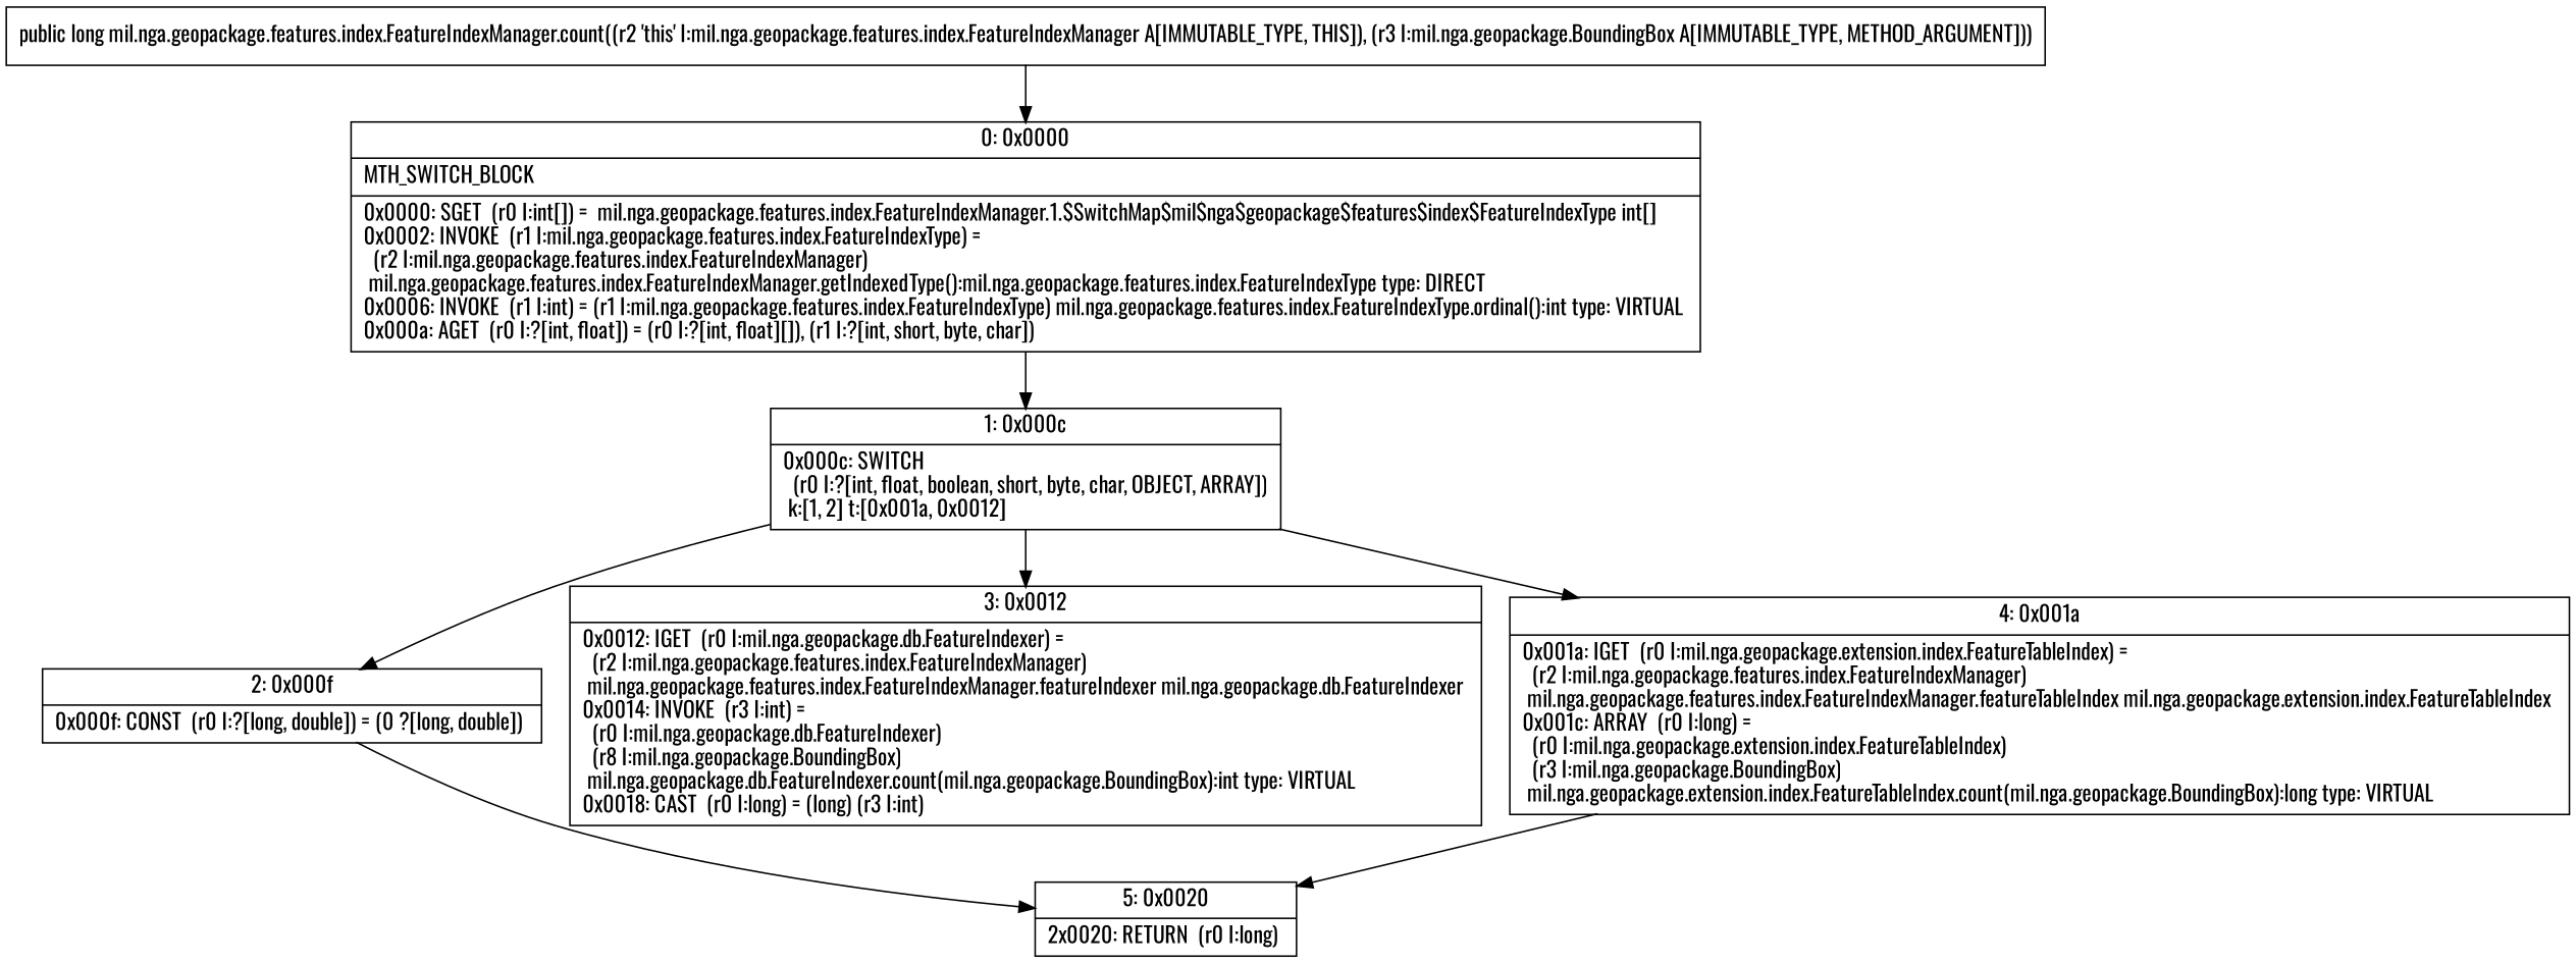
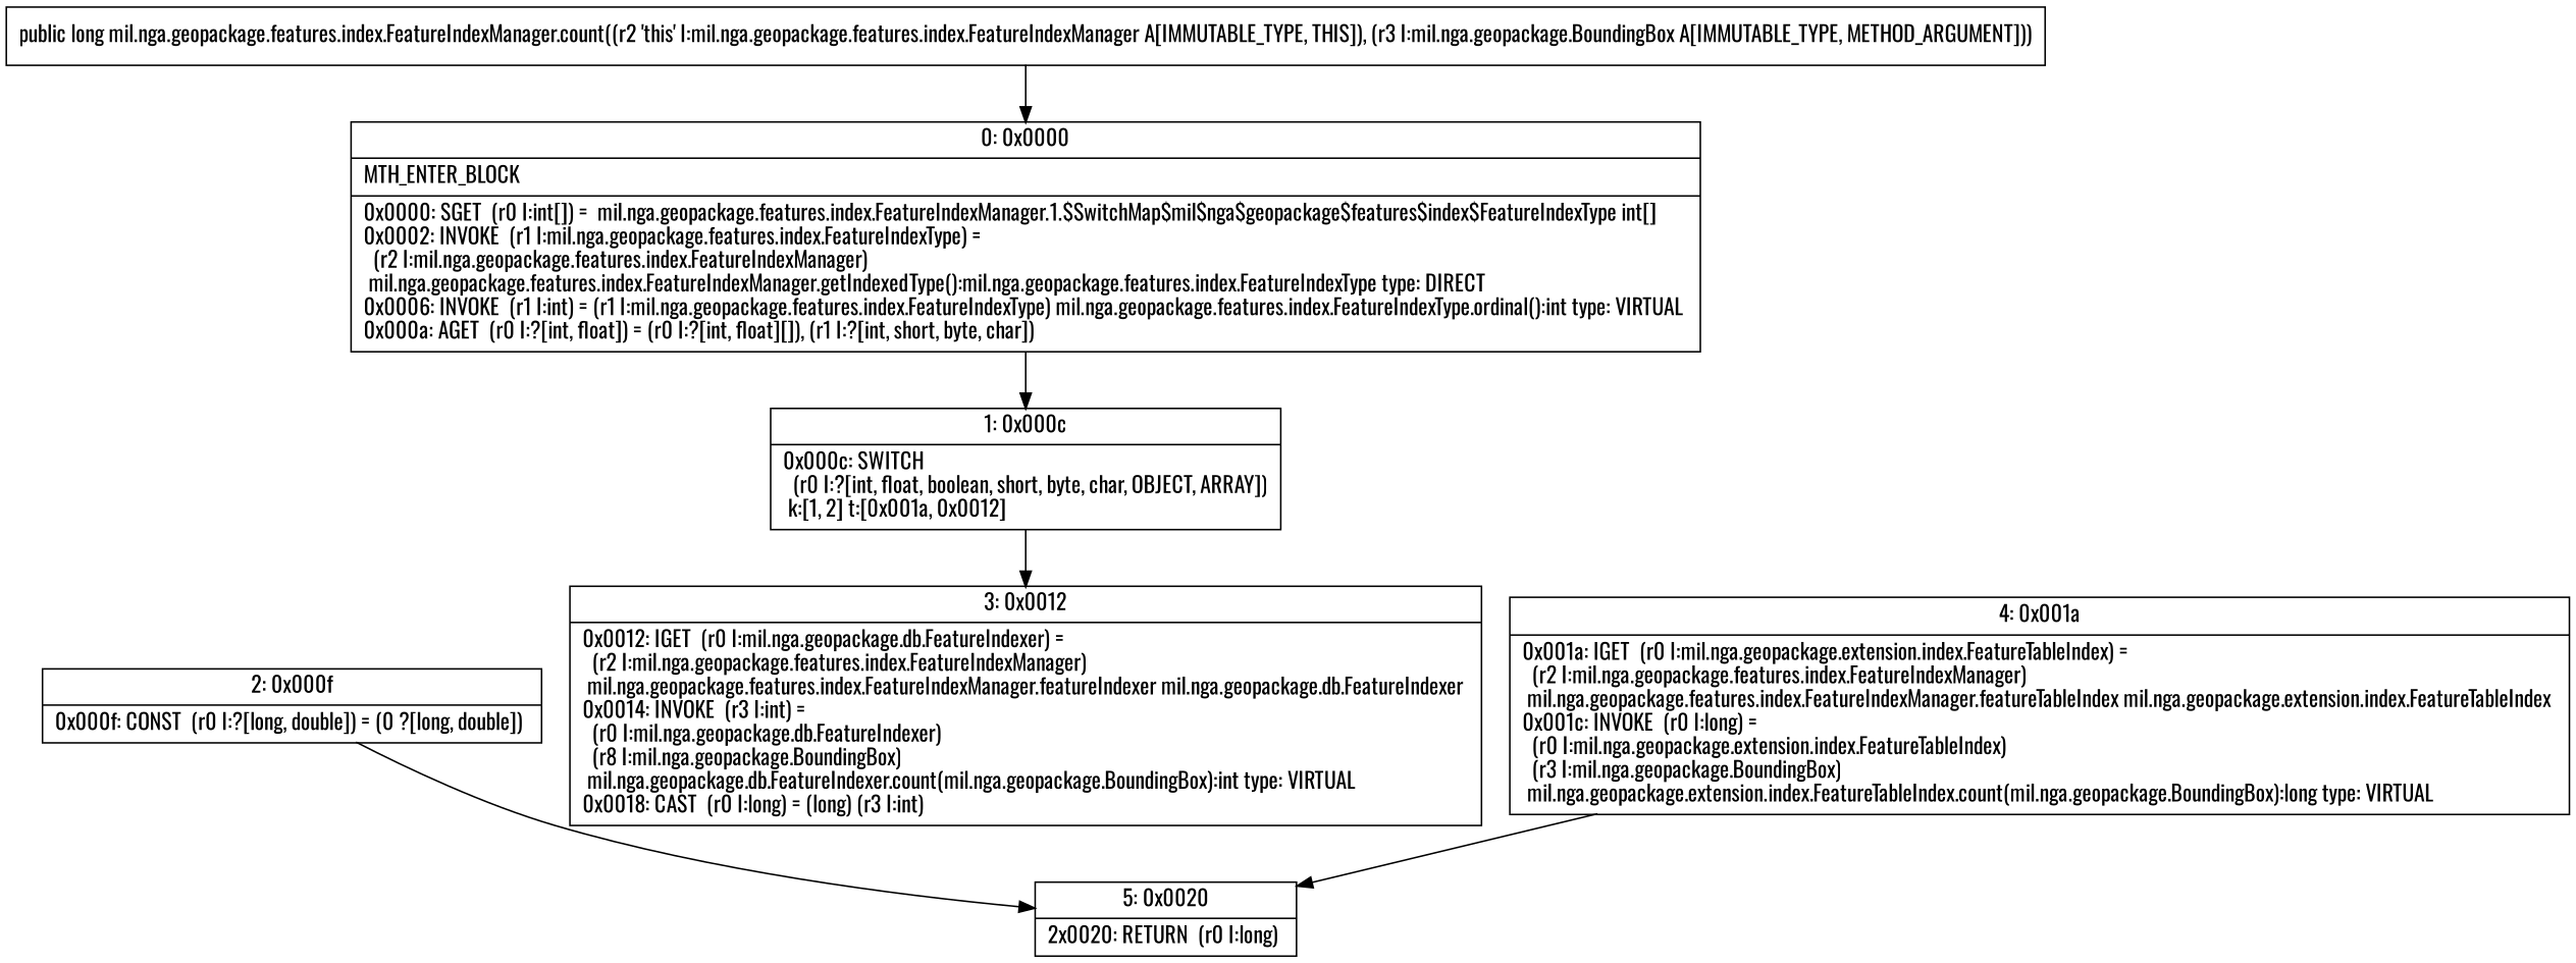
  digraph {
    fontname=Oswald
    node [fontname=Oswald shape=record]
    edge [fontname=Oswald]
-   n1 [label="{0\:\ 0x0000|MTH_SWITCH_BLOCK\l|0x0000: SGET  (r0 I:int[]) =  mil.nga.geopackage.features.index.FeatureIndexManager.1.$SwitchMap$mil$nga$geopackage$features$index$FeatureIndexType int[] \l0x0002: INVOKE  (r1 I:mil.nga.geopackage.features.index.FeatureIndexType) = \l  (r2 I:mil.nga.geopackage.features.index.FeatureIndexManager)\l mil.nga.geopackage.features.index.FeatureIndexManager.getIndexedType():mil.nga.geopackage.features.index.FeatureIndexType type: DIRECT \l0x0006: INVOKE  (r1 I:int) = (r1 I:mil.nga.geopackage.features.index.FeatureIndexType) mil.nga.geopackage.features.index.FeatureIndexType.ordinal():int type: VIRTUAL \l0x000a: AGET  (r0 I:?[int, float]) = (r0 I:?[int, float][]), (r1 I:?[int, short, byte, char]) \l}"]
+   n1 [label="{0\:\ 0x0000|MTH_ENTER_BLOCK\l|0x0000: SGET  (r0 I:int[]) =  mil.nga.geopackage.features.index.FeatureIndexManager.1.$SwitchMap$mil$nga$geopackage$features$index$FeatureIndexType int[] \l0x0002: INVOKE  (r1 I:mil.nga.geopackage.features.index.FeatureIndexType) = \l  (r2 I:mil.nga.geopackage.features.index.FeatureIndexManager)\l mil.nga.geopackage.features.index.FeatureIndexManager.getIndexedType():mil.nga.geopackage.features.index.FeatureIndexType type: DIRECT \l0x0006: INVOKE  (r1 I:int) = (r1 I:mil.nga.geopackage.features.index.FeatureIndexType) mil.nga.geopackage.features.index.FeatureIndexType.ordinal():int type: VIRTUAL \l0x000a: AGET  (r0 I:?[int, float]) = (r0 I:?[int, float][]), (r1 I:?[int, short, byte, char]) \l}"]
    n2 [label="{1\:\ 0x000c|0x000c: SWITCH  \l  (r0 I:?[int, float, boolean, short, byte, char, OBJECT, ARRAY])\l k:[1, 2] t:[0x001a, 0x0012] \l}"]
    n3 [label="{2\:\ 0x000f|0x000f: CONST  (r0 I:?[long, double]) = (0 ?[long, double]) \l}"]
    n4 [label="{3\:\ 0x0012|0x0012: IGET  (r0 I:mil.nga.geopackage.db.FeatureIndexer) = \l  (r2 I:mil.nga.geopackage.features.index.FeatureIndexManager)\l mil.nga.geopackage.features.index.FeatureIndexManager.featureIndexer mil.nga.geopackage.db.FeatureIndexer \l0x0014: INVOKE  (r3 I:int) = \l  (r0 I:mil.nga.geopackage.db.FeatureIndexer)\l  (r8 I:mil.nga.geopackage.BoundingBox)\l mil.nga.geopackage.db.FeatureIndexer.count(mil.nga.geopackage.BoundingBox):int type: VIRTUAL \l0x0018: CAST  (r0 I:long) = (long) (r3 I:int) \l}"]
-   n5 [label="{4\:\ 0x001a|0x001a: IGET  (r0 I:mil.nga.geopackage.extension.index.FeatureTableIndex) = \l  (r2 I:mil.nga.geopackage.features.index.FeatureIndexManager)\l mil.nga.geopackage.features.index.FeatureIndexManager.featureTableIndex mil.nga.geopackage.extension.index.FeatureTableIndex \l0x001c: ARRAY  (r0 I:long) = \l  (r0 I:mil.nga.geopackage.extension.index.FeatureTableIndex)\l  (r3 I:mil.nga.geopackage.BoundingBox)\l mil.nga.geopackage.extension.index.FeatureTableIndex.count(mil.nga.geopackage.BoundingBox):long type: VIRTUAL \l}"]
+   n5 [label="{4\:\ 0x001a|0x001a: IGET  (r0 I:mil.nga.geopackage.extension.index.FeatureTableIndex) = \l  (r2 I:mil.nga.geopackage.features.index.FeatureIndexManager)\l mil.nga.geopackage.features.index.FeatureIndexManager.featureTableIndex mil.nga.geopackage.extension.index.FeatureTableIndex \l0x001c: INVOKE  (r0 I:long) = \l  (r0 I:mil.nga.geopackage.extension.index.FeatureTableIndex)\l  (r3 I:mil.nga.geopackage.BoundingBox)\l mil.nga.geopackage.extension.index.FeatureTableIndex.count(mil.nga.geopackage.BoundingBox):long type: VIRTUAL \l}"]
    n6 [label="{5\:\ 0x0020|2x0020: RETURN  (r0 I:long) \l}"]
    n7 [label="{public long mil.nga.geopackage.features.index.FeatureIndexManager.count((r2 'this' I:mil.nga.geopackage.features.index.FeatureIndexManager A[IMMUTABLE_TYPE, THIS]), (r3 I:mil.nga.geopackage.BoundingBox A[IMMUTABLE_TYPE, METHOD_ARGUMENT])) }"]
    n1 -> n2
-   n2 -> n3
    n2 -> n4
-   n2 -> n5
    n3 -> n6
    n5 -> n6
    n7 -> n1
  }
